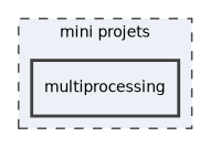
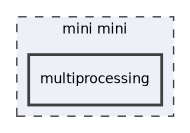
  digraph {
    compound=true
    n1 [color=grey25 fillcolor="#edf0f7" fontname=Helvetica fontsize=10 label=multiprocessing shape=box style="filled,bold,"]
    subgraph cluster_1 {
      bgcolor="#edf0f7"
      fontname=Helvetica
      fontsize=10
-     label="mini projets"
+     label="mini mini"
      pencolor=grey25
      style="filled,dashed,"
      n1
    }
  }
